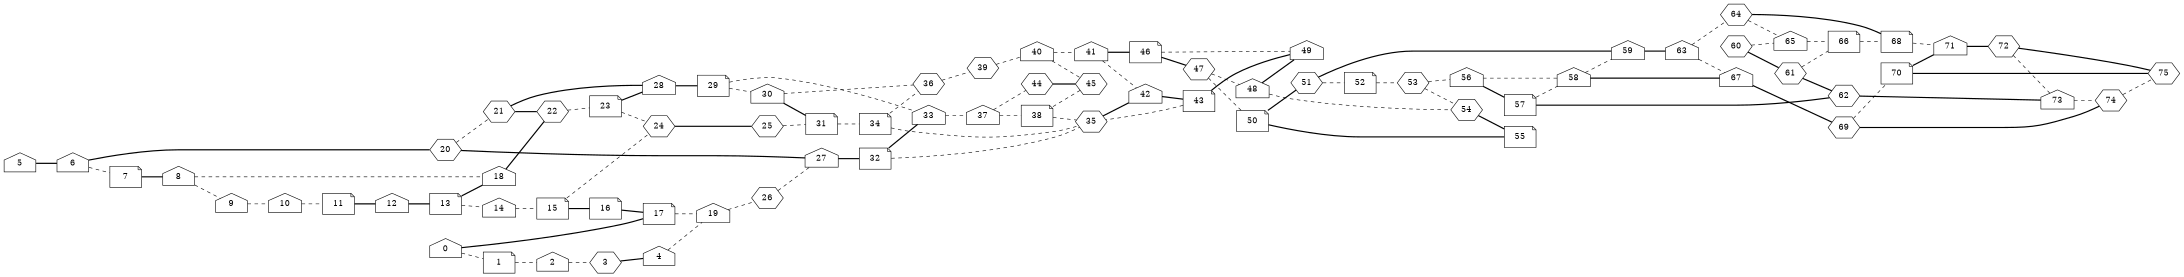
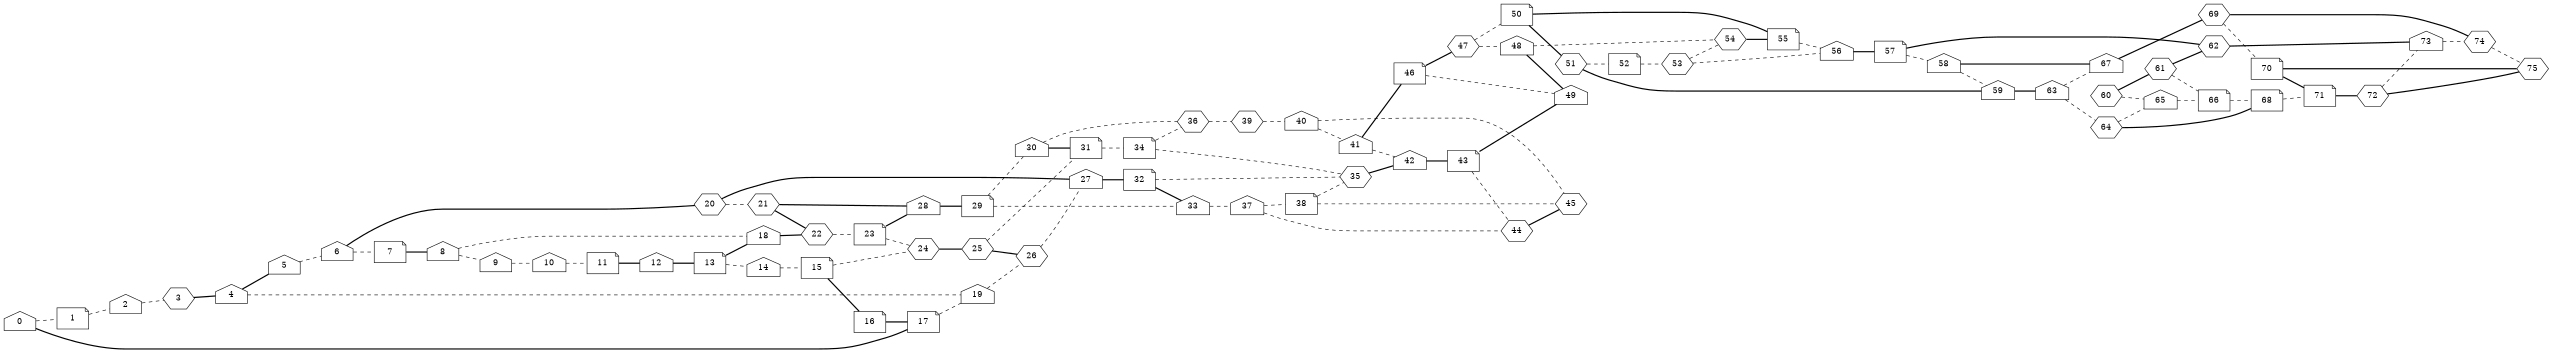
  graph {
    rankdir=LR
    node [shape=house]
    edge [style=dashed]
    1 [shape=note]
    0
    17 [shape=note]
    2
    19
    3 [shape=hexagon]
    26 [shape=hexagon]
    4
    5
    6
    7 [shape=note]
    20 [shape=hexagon]
    27
    8
    21 [shape=hexagon]
    9
    18
    22 [shape=hexagon]
    28
    32 [shape=note]
    10
    11 [shape=note]
    23 [shape=note]
    12
    13 [shape=note]
    14
    15 [shape=note]
    16 [shape=note]
    24 [shape=hexagon]
    25 [shape=hexagon]
    31 [shape=note]
    29 [shape=note]
    33
    35 [shape=hexagon]
    30
    34 [shape=note]
    36 [shape=hexagon]
    37
    42
    39 [shape=hexagon]
    38 [shape=note]
    44 [shape=hexagon]
    40
    43 [shape=note]
    45 [shape=hexagon]
    49
    41
    46 [shape=note]
    47 [shape=hexagon]
    48
    50 [shape=note]
    54 [shape=hexagon]
    51 [shape=hexagon]
    55 [shape=note]
    52 [shape=note]
    59
    56
    53 [shape=hexagon]
    63
    57 [shape=note]
    60 [shape=hexagon]
    61 [shape=hexagon]
    65
    67
    64 [shape=hexagon]
    62 [shape=hexagon]
    66 [shape=note]
    58
    73
    69 [shape=hexagon]
    74 [shape=hexagon]
    70 [shape=note]
    68 [shape=note]
-   71
+   71 [shape=note]
    75 [shape=hexagon]
    72 [shape=hexagon]
    1 -- 2
    0 -- 1
    0 -- 17 [style=bold]
    17 -- 19
    2 -- 3
    19 -- 26
    3 -- 4 [style=bold]
    26 -- 27
    4 -- 19
-   5 -- 6 [style=bold]
+   4 -- 5 [style=bold]
+   5 -- 6
    6 -- 7
    6 -- 20 [style=bold]
    7 -- 8 [style=bold]
    20 -- 27 [style=bold]
    20 -- 21
    27 -- 32 [style=bold]
    8 -- 9
    8 -- 18
    21 -- 22 [style=bold]
    21 -- 28 [style=bold]
    9 -- 10
    18 -- 22 [style=bold]
    22 -- 23
    28 -- 29 [style=bold]
    32 -- 33 [style=bold]
    32 -- 35
    10 -- 11
    11 -- 12 [style=bold]
    23 -- 28 [style=bold]
    23 -- 24
    12 -- 13 [style=bold]
    13 -- 18 [style=bold]
    13 -- 14
    14 -- 15
    15 -- 16 [style=bold]
    15 -- 24
    16 -- 17 [style=bold]
    24 -- 25 [style=bold]
+   25 -- 26 [style=bold]
    25 -- 31
    31 -- 34
    29 -- 33
    29 -- 30
    33 -- 37
    35 -- 42 [style=bold]
    30 -- 31 [style=bold]
    30 -- 36
    34 -- 35
    34 -- 36
    36 -- 39
    37 -- 38
    37 -- 44
    42 -- 43 [style=bold]
    39 -- 40
    38 -- 35
    38 -- 45
    44 -- 45 [style=bold]
    40 -- 45
    40 -- 41
-   43 -- 35
+   43 -- 44
    43 -- 49 [style=bold]
    41 -- 42
    41 -- 46 [style=bold]
    46 -- 49
    46 -- 47 [style=bold]
    47 -- 48
    47 -- 50
    48 -- 49 [style=bold]
    48 -- 54
    50 -- 51 [style=bold]
    50 -- 55 [style=bold]
    54 -- 55 [style=bold]
    51 -- 52
    51 -- 59 [style=bold]
-   58 -- 56
+   55 -- 56
    52 -- 53
    59 -- 63 [style=bold]
    56 -- 57 [style=bold]
    53 -- 54
    53 -- 56
    63 -- 67
    63 -- 64
    57 -- 62 [style=bold]
    57 -- 58
    60 -- 61 [style=bold]
    60 -- 65
    61 -- 62 [style=bold]
    61 -- 66
    65 -- 66
    67 -- 69 [style=bold]
    64 -- 65
    64 -- 68 [style=bold]
    62 -- 73 [style=bold]
    66 -- 68
    58 -- 59
    58 -- 67 [style=bold]
    73 -- 74
    69 -- 74 [style=bold]
    69 -- 70
    74 -- 75
    70 -- 71 [style=bold]
    70 -- 75 [style=bold]
    68 -- 71
    71 -- 72 [style=bold]
    72 -- 73
    72 -- 75 [style=bold]
  }
